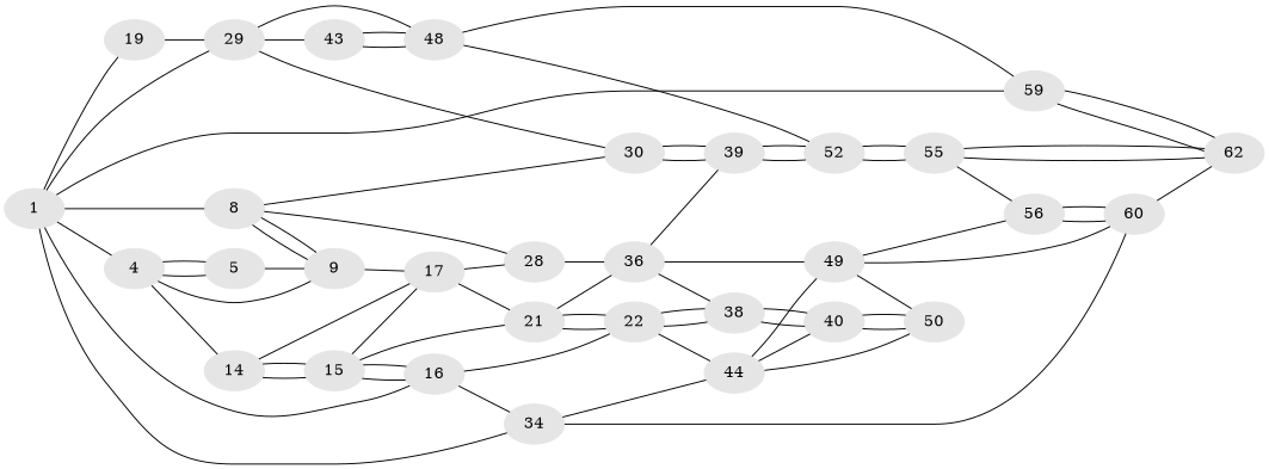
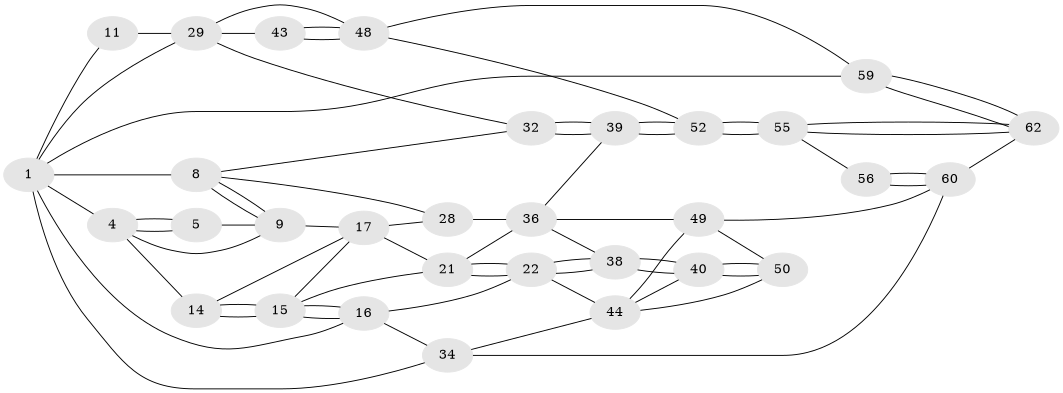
  graph {
    rankdir=LR
    node [color=gray90 style=filled]
    1 [super="+6+2"]
    4 [super="+11"]
    8 [super="+27"]
    16 [super="+24"]
-   19 [super="+33"]
+   19 [super="+33" label=11]
    29 [super="+30"]
    34 [super="+35"]
    59
    5
    9 [super="+13+10"]
    14
    28
-   32 [label=30]
+   32
    22 [super="+23"]
    43
    48 [super="+51"]
    44 [super="+47+45"]
    60 [super="+61"]
    62
    17 [super="+25+18"]
    15 [super="+20"]
    36 [super="+37"]
    39
    21 [super="+26"]
    38
    49 [super="+57"]
    n27 [label=40]
    50
    52
    56
    55
    1 -- 4
    1 -- 8
    1 -- 16
    1 -- 19 [weight=2]
    1 -- 29
    1 -- 34 [weight=2]
    1 -- 59
    4 -- 5
    4 -- 5
    4 -- 9
    4 -- 14
    8 -- 9
    8 -- 9
    8 -- 28
    8 -- 32
    16 -- 34
    16 -- 22
    19 -- 29 [weight=2]
    29 -- 32
    29 -- 43
    29 -- 48
    34 -- 44
    34 -- 60
    59 -- 62
    59 -- 62
    5 -- 9
    9 -- 17
    14 -- 17
    14 -- 15
    14 -- 15
    28 -- 36
    32 -- 39
    32 -- 39
    22 -- 44
    22 -- 38
    22 -- 38
    43 -- 48
    43 -- 48
    48 -- 59
    48 -- 52
    44 -- 49
    44 -- n27
    44 -- 50
    60 -- 62
    17 -- 28
    17 -- 21
    15 -- 16
    15 -- 16
    15 -- 17
    15 -- 21
    36 -- 39
    36 -- 38
    36 -- 49
    39 -- 52
    39 -- 52
    21 -- 22
    21 -- 22
    21 -- 36
    38 -- n27
    38 -- n27
    49 -- 60
    49 -- 50
-   49 -- 56
    n27 -- 50
    n27 -- 50
    52 -- 55
    52 -- 55
    56 -- 60
    56 -- 60
    55 -- 62
    55 -- 62
    55 -- 56
  }
